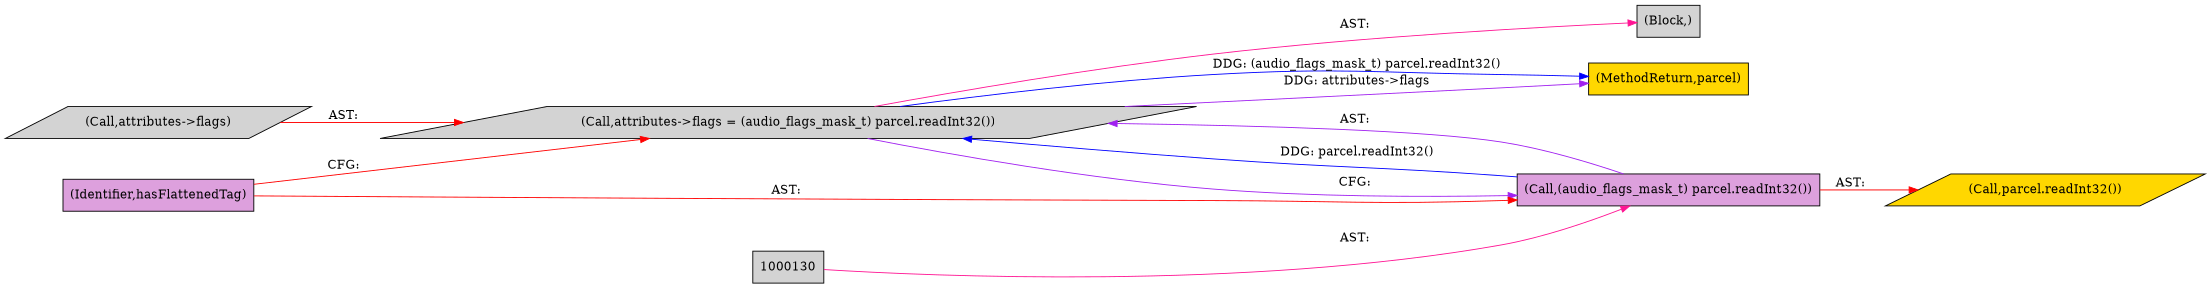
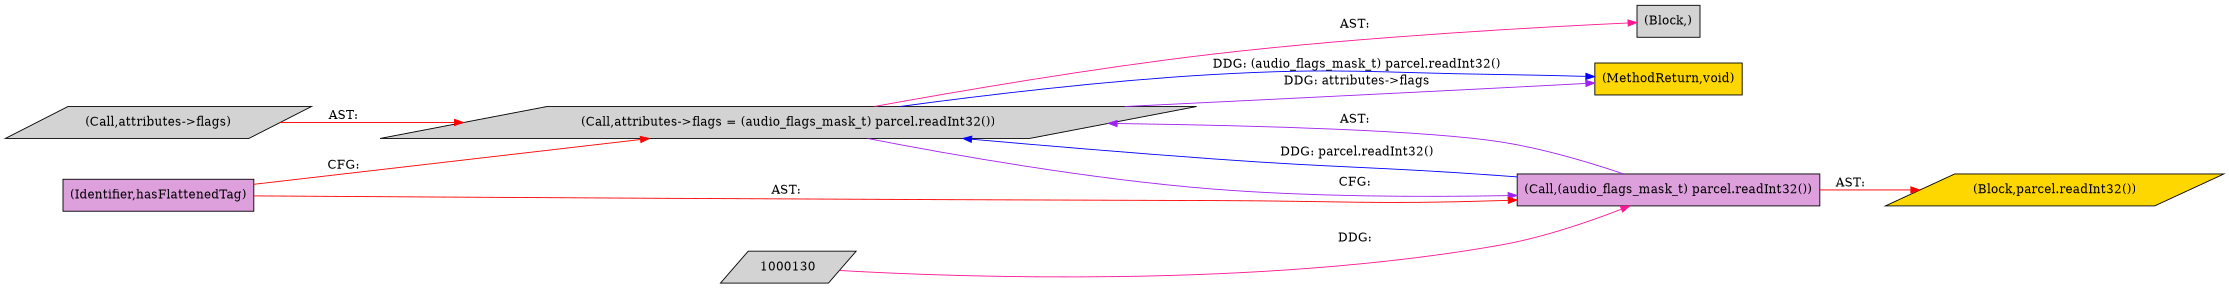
  digraph {
    rankdir=LR
    node [fillcolor=lightgrey shape=parallelogram style=filled]
    edge [color=red]
    n1 [label="(Call,attributes->flags = (audio_flags_mask_t) parcel.readInt32())"]
    n2 [fillcolor=plum label="(Call,(audio_flags_mask_t) parcel.readInt32())" shape=box]
    n3 [label="(Block,)" shape=box]
-   n4 [fillcolor=gold label="(MethodReturn,parcel)" shape=box]
-   n5 [fillcolor=gold label="(Call,parcel.readInt32())"]
+   n4 [fillcolor=gold label="(MethodReturn,void)" shape=box]
+   n5 [fillcolor=gold label="(Block,parcel.readInt32())"]
    n6 [fillcolor=plum label="(Identifier,hasFlattenedTag)" shape=box]
    n7 [label="(Call,attributes->flags)"]
-   1000130 [shape=box]
+   1000130
    n1 -> n2 [color=purple label="CFG: "]
    n1 -> n3 [color=deeppink label="AST: "]
    n1 -> n4 [color=purple label="DDG: attributes->flags"]
    n1 -> n4 [color=blue label="DDG: (audio_flags_mask_t) parcel.readInt32()"]
    n2 -> n1 [color=purple label="AST: "]
    n2 -> n1 [color=blue label="DDG: parcel.readInt32()"]
    n2 -> n5 [label="AST: "]
    n6 -> n1 [label="CFG: "]
    n6 -> n2 [label="AST: "]
    n7 -> n1 [label="AST: "]
-   1000130 -> n2 [color=deeppink label="AST: "]
+   1000130 -> n2 [color=deeppink label="DDG: "]
  }
